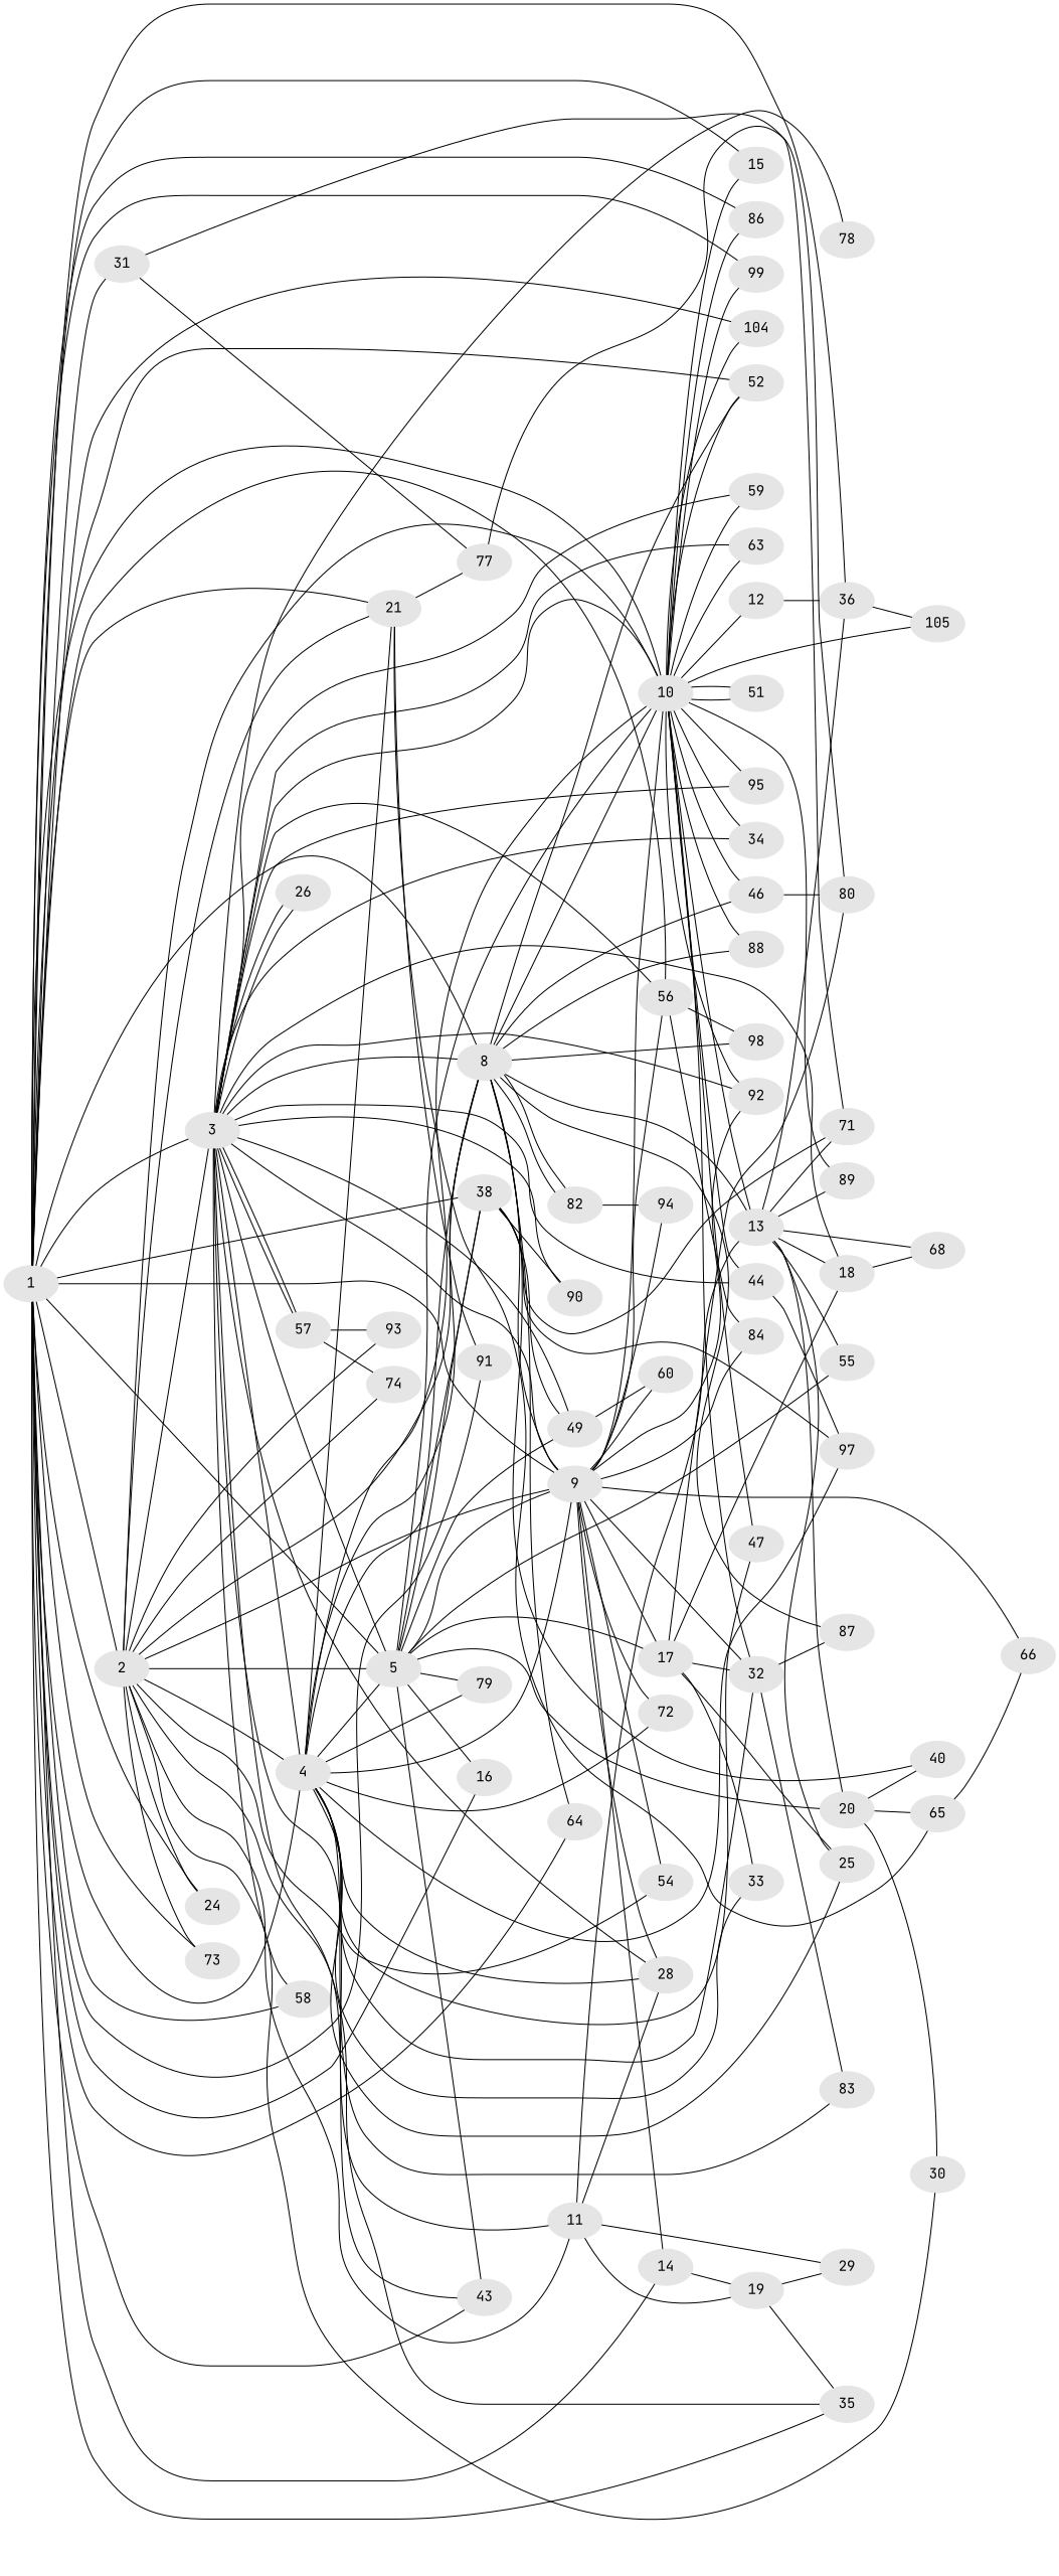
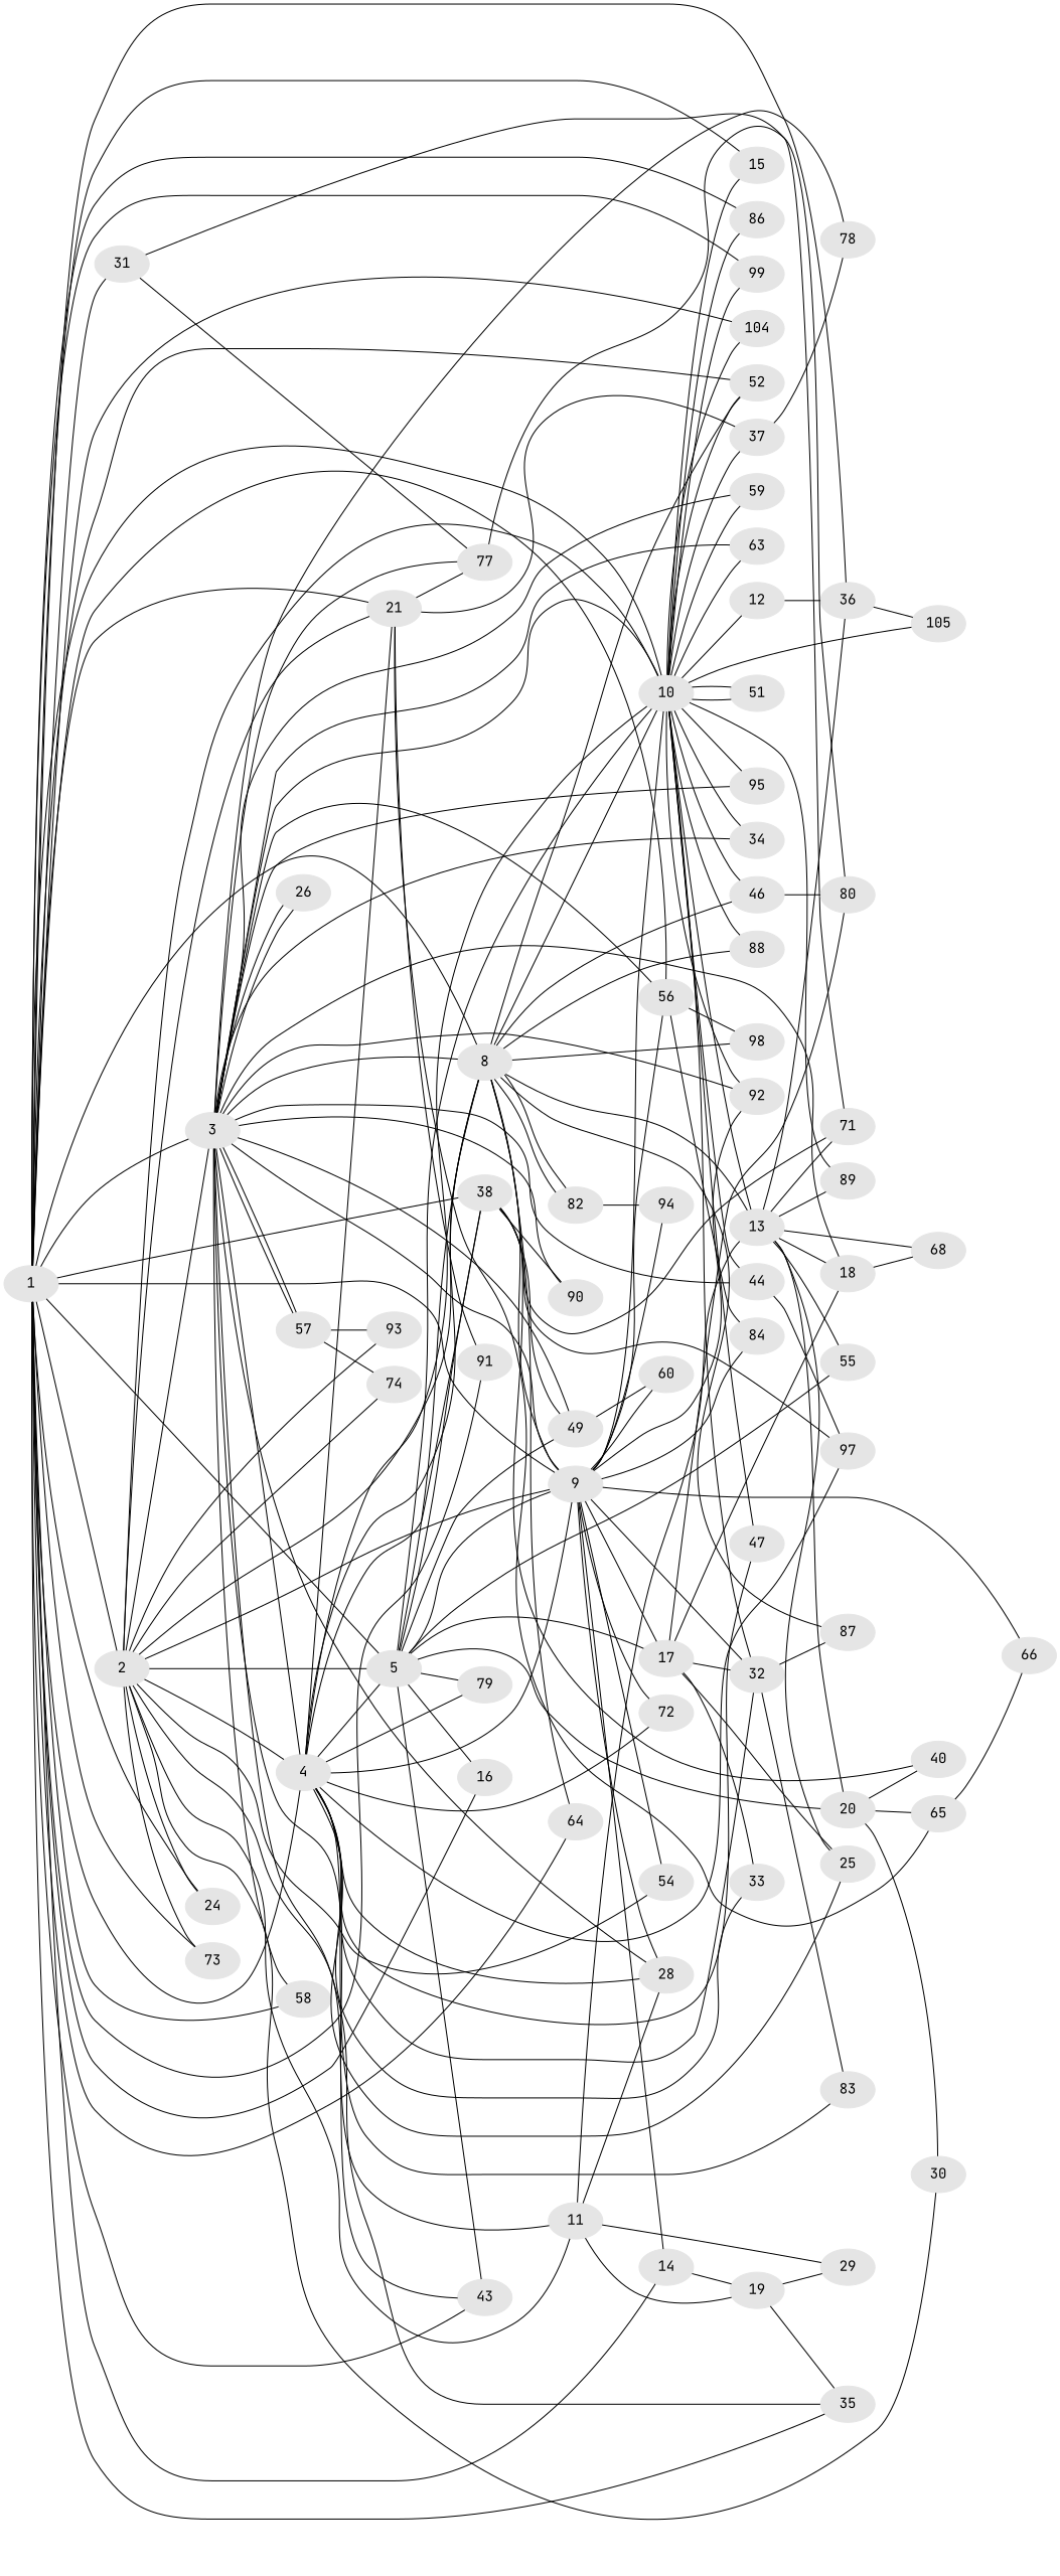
  graph {
    fontname="JetBrains Mono"
    rankdir=LR
    node [color=gray90 fontname="JetBrains Mono" style=filled]
    edge [fontname="JetBrains Mono"]
    1 [super="+7"]
    2 [super="+76"]
    3 [super="+45"]
    4 [super="+48"]
    5 [super="+6"]
    8 [super="+39"]
    9 [super="+81"]
    10 [super="+70"]
    14
    15
    16
    21 [super="+22"]
    24
    31
    35 [super="+75"]
    36 [super="+50"]
    38 [super="+100"]
    43 [super="+60"]
    52 [super="+69"]
    n20 [label=58]
    56 [super="+58"]
    64
    73
    86
    91
    99
    104
    11 [super="+23"]
    30
    54
    74
    93
    18 [super="+61"]
    26
    28 [super="+42"]
    34
    44
    49 [super="+102"]
    57
    59
    63
    78
    90
    95
    92
    25 [super="+27"]
    32 [super="+85"]
    33
    47
    72
    79
    83
    97 [super="+101"]
    17 [super="+67"]
    20
    55
    13 [super="+41"]
    40
    46
    82
    87
    88
    98
    n64 [label=60]
    66
    84
    94
    12
+   37
    51
    89
    105
    19
    65
    77
    71 [super="+103"]
    29
    68
    80 [super="+96"]
    1 -- 2 [weight=2]
    1 -- 3 [weight=2]
    1 -- 4 [weight=2]
    1 -- 5 [weight=4]
    1 -- 8 [weight=3]
    1 -- 9 [weight=2]
    1 -- 10 [weight=2]
    1 -- 14
    1 -- 15
    1 -- 16
    1 -- 21
    1 -- 24
    1 -- 31 [weight=2]
    1 -- 35
    1 -- 36
    1 -- 38
    1 -- 43
    1 -- 52
    1 -- n20
    1 -- 56
    1 -- 64
    1 -- 73
    1 -- 86
    1 -- 91
    1 -- 99
    1 -- 104
    2 -- 3
    2 -- 4 [weight=3]
    2 -- 5 [weight=2]
    2 -- 8
    2 -- 9
    2 -- 10
    2 -- 21
    2 -- 24
    2 -- 43
    2 -- 73
    2 -- 11
    2 -- 30
    2 -- 54
    2 -- 74
    2 -- 93
    3 -- 4
-   3 -- 5 [weight=2]
+   3 -- 77 [weight=2]
    3 -- 8
    3 -- 9
    3 -- 10
    3 -- 35
    3 -- n20
    3 -- 56
    3 -- 11 [weight=2]
    3 -- 18
    3 -- 26
    3 -- 26
    3 -- 28
    3 -- 34
    3 -- 44
    3 -- 49
    3 -- 57
    3 -- 57
    3 -- 59
    3 -- 63
    3 -- 78
    3 -- 90
    3 -- 95
    3 -- 92
    4 -- 5 [weight=2]
    4 -- 8
    4 -- 9
    4 -- 10
    4 -- 21
    4 -- 38
    4 -- 28
    4 -- 25
    4 -- 32
    4 -- 33
    4 -- 47
    4 -- 72
    4 -- 79
    4 -- 83
    4 -- 97
    5 -- 8 [weight=2]
    5 -- 9 [weight=2]
    5 -- 10 [weight=2]
    5 -- 16
    5 -- 38
    5 -- 43
    5 -- 49
    5 -- 79
    5 -- 17
    5 -- 20
    5 -- 55
    8 -- 9
    8 -- 10
    8 -- 52
    8 -- 64
    8 -- 13
    8 -- 40
    8 -- 46
    8 -- 82
    8 -- 82
    8 -- 87
    8 -- 88
    8 -- 98
    9 -- 10 [weight=2]
    9 -- 14
    9 -- 56
    9 -- 54
    9 -- 28
    9 -- 92
    9 -- 32
    9 -- 72
    9 -- 17
    9 -- n64
    9 -- 66
    9 -- 84
    9 -- 94
    10 -- 15
    10 -- 52
    10 -- 86
    10 -- 99
    10 -- 104
    10 -- 34
    10 -- 44
    10 -- 59
    10 -- 63
    10 -- 95
    10 -- 92
    10 -- 32
    10 -- 47
    10 -- 13
    10 -- 46
    10 -- 88
    10 -- 12
+   10 -- 37
    10 -- 51
    10 -- 51
    10 -- 89
    10 -- 105
    14 -- 19
    21 -- 91
+   21 -- 37
    21 -- 65
    21 -- 77
    31 -- 77
    31 -- 71
    36 -- 105
    38 -- 49
    38 -- 90
    38 -- 97
    38 -- 71
    56 -- 98
    56 -- 84
    11 -- 28
    11 -- 13
    11 -- 19
    11 -- 29
    18 -- 68
    44 -- 97
    49 -- n64
    57 -- 74
    57 -- 93
    32 -- 83
    32 -- 87
    17 -- 18
    17 -- 25
    17 -- 32
    17 -- 33
    17 -- 80
    20 -- 30
    20 -- 40
    20 -- 65
    13 -- 36
    13 -- 18
    13 -- 25
    13 -- 20
    13 -- 55
    13 -- 89
    13 -- 71
    13 -- 68
    46 -- 80
    82 -- 94
    12 -- 36
+   37 -- 78
    19 -- 35
    19 -- 29
    65 -- 66
    77 -- 80
  }
